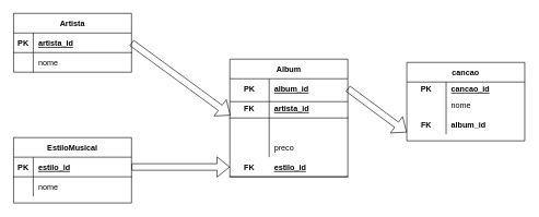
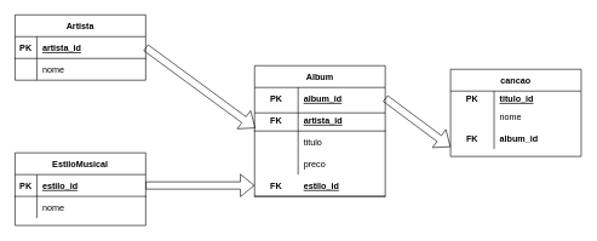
  <mxCell id="0" />
  <mxCell id="1" parent="0" />
  <mxCell id="2" value="Artista" style="shape=table;startSize=30;container=1;collapsible=1;childLayout=tableLayout;fixedRows=1;rowLines=0;fontStyle=1;align=center;resizeLast=1;" vertex="1" parent="1"><mxGeometry x="20" y="20" width="180" height="90" as="geometry" /></mxCell>
  <mxCell id="3" value="" style="shape=partialRectangle;collapsible=0;dropTarget=0;pointerEvents=0;fillColor=none;top=0;left=0;bottom=1;right=0;points=[[0,0.5],[1,0.5]];portConstraint=eastwest;" vertex="1" parent="2"><mxGeometry y="30" width="180" height="30" as="geometry" /></mxCell>
  <mxCell id="4" value="PK" style="shape=partialRectangle;connectable=0;fillColor=none;top=0;left=0;bottom=0;right=0;fontStyle=1;overflow=hidden;" vertex="1" parent="3"><mxGeometry width="30" height="30" as="geometry"><mxRectangle width="30" height="30" as="alternateBounds" /></mxGeometry></mxCell>
  <mxCell id="5" value="artista_id" style="shape=partialRectangle;connectable=0;fillColor=none;top=0;left=0;bottom=0;right=0;align=left;spacingLeft=6;fontStyle=5;overflow=hidden;" vertex="1" parent="3"><mxGeometry x="30" width="150" height="30" as="geometry"><mxRectangle width="150" height="30" as="alternateBounds" /></mxGeometry></mxCell>
  <mxCell id="6" value="" style="shape=partialRectangle;collapsible=0;dropTarget=0;pointerEvents=0;fillColor=none;top=0;left=0;bottom=0;right=0;points=[[0,0.5],[1,0.5]];portConstraint=eastwest;" vertex="1" parent="2"><mxGeometry y="60" width="180" height="30" as="geometry" /></mxCell>
  <mxCell id="7" value="" style="shape=partialRectangle;connectable=0;fillColor=none;top=0;left=0;bottom=0;right=0;editable=1;overflow=hidden;" vertex="1" parent="6"><mxGeometry width="30" height="30" as="geometry"><mxRectangle width="30" height="30" as="alternateBounds" /></mxGeometry></mxCell>
  <mxCell id="8" value="nome" style="shape=partialRectangle;connectable=0;fillColor=none;top=0;left=0;bottom=0;right=0;align=left;spacingLeft=6;overflow=hidden;" vertex="1" parent="6"><mxGeometry x="30" width="150" height="30" as="geometry"><mxRectangle width="150" height="30" as="alternateBounds" /></mxGeometry></mxCell>
  <mxCell id="9" value="EstiloMusical" style="shape=table;startSize=30;container=1;collapsible=1;childLayout=tableLayout;fixedRows=1;rowLines=0;fontStyle=1;align=center;resizeLast=1;" vertex="1" parent="1"><mxGeometry x="20" y="210" width="180" height="100" as="geometry" /></mxCell>
  <mxCell id="10" value="" style="shape=partialRectangle;collapsible=0;dropTarget=0;pointerEvents=0;fillColor=none;top=0;left=0;bottom=1;right=0;points=[[0,0.5],[1,0.5]];portConstraint=eastwest;" vertex="1" parent="9"><mxGeometry y="30" width="180" height="30" as="geometry" /></mxCell>
  <mxCell id="11" value="PK" style="shape=partialRectangle;connectable=0;fillColor=none;top=0;left=0;bottom=0;right=0;fontStyle=1;overflow=hidden;" vertex="1" parent="10"><mxGeometry width="30" height="30" as="geometry"><mxRectangle width="30" height="30" as="alternateBounds" /></mxGeometry></mxCell>
  <mxCell id="12" value="estilo_id" style="shape=partialRectangle;connectable=0;fillColor=none;top=0;left=0;bottom=0;right=0;align=left;spacingLeft=6;fontStyle=5;overflow=hidden;" vertex="1" parent="10"><mxGeometry x="30" width="150" height="30" as="geometry"><mxRectangle width="150" height="30" as="alternateBounds" /></mxGeometry></mxCell>
  <mxCell id="13" value="" style="shape=partialRectangle;collapsible=0;dropTarget=0;pointerEvents=0;fillColor=none;top=0;left=0;bottom=0;right=0;points=[[0,0.5],[1,0.5]];portConstraint=eastwest;" vertex="1" parent="9"><mxGeometry y="60" width="180" height="30" as="geometry" /></mxCell>
  <mxCell id="14" value="" style="shape=partialRectangle;connectable=0;fillColor=none;top=0;left=0;bottom=0;right=0;editable=1;overflow=hidden;" vertex="1" parent="13"><mxGeometry width="30" height="30" as="geometry"><mxRectangle width="30" height="30" as="alternateBounds" /></mxGeometry></mxCell>
  <mxCell id="15" value="nome" style="shape=partialRectangle;connectable=0;fillColor=none;top=0;left=0;bottom=0;right=0;align=left;spacingLeft=6;overflow=hidden;" vertex="1" parent="13"><mxGeometry x="30" width="150" height="30" as="geometry"><mxRectangle width="150" height="30" as="alternateBounds" /></mxGeometry></mxCell>
  <mxCell id="16" value="Album" style="shape=table;startSize=30;container=1;collapsible=1;childLayout=tableLayout;fixedRows=1;rowLines=0;fontStyle=1;align=center;resizeLast=1;" vertex="1" parent="1"><mxGeometry x="350" y="90" width="180" height="180" as="geometry" /></mxCell>
  <mxCell id="17" value="" style="shape=partialRectangle;collapsible=0;dropTarget=0;pointerEvents=0;fillColor=none;top=0;left=0;bottom=0;right=0;points=[[0,0.5],[1,0.5]];portConstraint=eastwest;" vertex="1" parent="16"><mxGeometry y="30" width="180" height="30" as="geometry" /></mxCell>
  <mxCell id="18" value="PK" style="shape=partialRectangle;connectable=0;fillColor=none;top=0;left=0;bottom=0;right=0;fontStyle=1;overflow=hidden;" vertex="1" parent="17"><mxGeometry width="60" height="30" as="geometry"><mxRectangle width="60" height="30" as="alternateBounds" /></mxGeometry></mxCell>
  <mxCell id="19" value="album_id" style="shape=partialRectangle;connectable=0;fillColor=none;top=0;left=0;bottom=0;right=0;align=left;spacingLeft=6;fontStyle=5;overflow=hidden;" vertex="1" parent="17"><mxGeometry x="60" width="120" height="30" as="geometry"><mxRectangle width="120" height="30" as="alternateBounds" /></mxGeometry></mxCell>
  <mxCell id="20" value="" style="shape=partialRectangle;collapsible=0;dropTarget=0;pointerEvents=0;fillColor=none;top=0;left=0;bottom=1;right=0;points=[[0,0.5],[1,0.5]];portConstraint=eastwest;" vertex="1" parent="16"><mxGeometry y="60" width="180" height="30" as="geometry" /></mxCell>
  <mxCell id="21" value="FK" style="shape=partialRectangle;connectable=0;fillColor=none;top=0;left=0;bottom=0;right=0;fontStyle=1;overflow=hidden;" vertex="1" parent="20"><mxGeometry width="60" height="30" as="geometry"><mxRectangle width="60" height="30" as="alternateBounds" /></mxGeometry></mxCell>
  <mxCell id="22" value="artista_id" style="shape=partialRectangle;connectable=0;fillColor=none;top=0;left=0;bottom=0;right=0;align=left;spacingLeft=6;fontStyle=5;overflow=hidden;" vertex="1" parent="20"><mxGeometry x="60" width="120" height="30" as="geometry"><mxRectangle width="120" height="30" as="alternateBounds" /></mxGeometry></mxCell>
  <mxCell id="23" value="" style="shape=partialRectangle;collapsible=0;dropTarget=0;pointerEvents=0;fillColor=none;top=0;left=0;bottom=0;right=0;points=[[0,0.5],[1,0.5]];portConstraint=eastwest;" vertex="1" parent="16"><mxGeometry y="90" width="180" height="30" as="geometry" /></mxCell>
  <mxCell id="24" value="" style="shape=partialRectangle;connectable=0;fillColor=none;top=0;left=0;bottom=0;right=0;editable=1;overflow=hidden;" vertex="1" parent="23"><mxGeometry width="60" height="30" as="geometry"><mxRectangle width="60" height="30" as="alternateBounds" /></mxGeometry></mxCell>
+ <mxCell id="25" value="titulo" style="shape=partialRectangle;connectable=0;fillColor=none;top=0;left=0;bottom=0;right=0;align=left;spacingLeft=6;overflow=hidden;" vertex="1" parent="23"><mxGeometry x="60" width="120" height="30" as="geometry"><mxRectangle width="120" height="30" as="alternateBounds" /></mxGeometry></mxCell>
  <mxCell id="26" value="" style="shape=partialRectangle;collapsible=0;dropTarget=0;pointerEvents=0;fillColor=none;top=0;left=0;bottom=0;right=0;points=[[0,0.5],[1,0.5]];portConstraint=eastwest;" vertex="1" parent="16"><mxGeometry y="120" width="180" height="30" as="geometry" /></mxCell>
  <mxCell id="27" value="" style="shape=partialRectangle;connectable=0;fillColor=none;top=0;left=0;bottom=0;right=0;editable=1;overflow=hidden;" vertex="1" parent="26"><mxGeometry width="60" height="30" as="geometry"><mxRectangle width="60" height="30" as="alternateBounds" /></mxGeometry></mxCell>
  <mxCell id="28" value="preco" style="shape=partialRectangle;connectable=0;fillColor=none;top=0;left=0;bottom=0;right=0;align=left;spacingLeft=6;overflow=hidden;" vertex="1" parent="26"><mxGeometry x="60" width="120" height="30" as="geometry"><mxRectangle width="120" height="30" as="alternateBounds" /></mxGeometry></mxCell>
  <mxCell id="29" value="cancao" style="shape=table;startSize=30;container=1;collapsible=1;childLayout=tableLayout;fixedRows=1;rowLines=0;fontStyle=1;align=center;resizeLast=1;" vertex="1" parent="1"><mxGeometry x="620" y="95" width="180" height="120" as="geometry" /></mxCell>
  <mxCell id="30" value="" style="shape=partialRectangle;collapsible=0;dropTarget=0;pointerEvents=0;fillColor=none;top=0;left=0;bottom=0;right=0;points=[[0,0.5],[1,0.5]];portConstraint=eastwest;" vertex="1" parent="29"><mxGeometry y="30" width="180" height="20" as="geometry" /></mxCell>
  <mxCell id="31" value="PK" style="shape=partialRectangle;connectable=0;fillColor=none;top=0;left=0;bottom=0;right=0;fontStyle=1;overflow=hidden;" vertex="1" parent="30"><mxGeometry width="60" height="20" as="geometry"><mxRectangle width="60" height="20" as="alternateBounds" /></mxGeometry></mxCell>
- <mxCell id="32" value="cancao_id" style="shape=partialRectangle;connectable=0;fillColor=none;top=0;left=0;bottom=0;right=0;align=left;spacingLeft=6;fontStyle=5;overflow=hidden;" vertex="1" parent="30"><mxGeometry x="60" width="120" height="20" as="geometry"><mxRectangle width="120" height="20" as="alternateBounds" /></mxGeometry></mxCell>
+ <mxCell id="32" value="titulo_id" style="shape=partialRectangle;connectable=0;fillColor=none;top=0;left=0;bottom=0;right=0;align=left;spacingLeft=6;fontStyle=5;overflow=hidden;" vertex="1" parent="30"><mxGeometry x="60" width="120" height="20" as="geometry"><mxRectangle width="120" height="20" as="alternateBounds" /></mxGeometry></mxCell>
  <mxCell id="33" value="" style="shape=partialRectangle;collapsible=0;dropTarget=0;pointerEvents=0;fillColor=none;top=0;left=0;bottom=0;right=0;points=[[0,0.5],[1,0.5]];portConstraint=eastwest;" vertex="1" parent="29"><mxGeometry y="50" width="180" height="30" as="geometry" /></mxCell>
  <mxCell id="34" value="" style="shape=partialRectangle;connectable=0;fillColor=none;top=0;left=0;bottom=0;right=0;editable=1;overflow=hidden;" vertex="1" parent="33"><mxGeometry width="60" height="30" as="geometry"><mxRectangle width="60" height="30" as="alternateBounds" /></mxGeometry></mxCell>
  <mxCell id="35" value="nome" style="shape=partialRectangle;connectable=0;fillColor=none;top=0;left=0;bottom=0;right=0;align=left;spacingLeft=6;overflow=hidden;" vertex="1" parent="33"><mxGeometry x="60" width="120" height="30" as="geometry"><mxRectangle width="120" height="30" as="alternateBounds" /></mxGeometry></mxCell>
  <mxCell id="36" value="" style="shape=partialRectangle;collapsible=0;dropTarget=0;pointerEvents=0;fillColor=none;top=0;left=0;bottom=0;right=0;points=[[0,0.5],[1,0.5]];portConstraint=eastwest;" vertex="1" parent="29"><mxGeometry y="80" width="180" height="30" as="geometry" /></mxCell>
  <mxCell id="37" value="FK" style="shape=partialRectangle;connectable=0;fillColor=none;top=0;left=0;bottom=0;right=0;editable=1;overflow=hidden;shadow=0;labelBorderColor=none;labelBackgroundColor=none;fontStyle=1" vertex="1" parent="36"><mxGeometry width="60" height="30" as="geometry"><mxRectangle width="60" height="30" as="alternateBounds" /></mxGeometry></mxCell>
  <mxCell id="38" value="album_id" style="shape=partialRectangle;connectable=0;fillColor=none;top=0;left=0;bottom=0;right=0;align=left;spacingLeft=6;overflow=hidden;fontStyle=1" vertex="1" parent="36"><mxGeometry x="60" width="120" height="30" as="geometry"><mxRectangle width="120" height="30" as="alternateBounds" /></mxGeometry></mxCell>
  <mxCell id="39" value="" style="shape=partialRectangle;collapsible=0;dropTarget=0;pointerEvents=0;fillColor=none;top=0;left=0;bottom=1;right=0;points=[[0,0.5],[1,0.5]];portConstraint=eastwest;" vertex="1" parent="1"><mxGeometry x="350" y="240" width="180" height="30" as="geometry" /></mxCell>
  <mxCell id="40" value="FK" style="shape=partialRectangle;connectable=0;fillColor=none;top=0;left=0;bottom=0;right=0;fontStyle=1;overflow=hidden;" vertex="1" parent="39"><mxGeometry width="60" height="30" as="geometry"><mxRectangle width="60" height="30" as="alternateBounds" /></mxGeometry></mxCell>
  <mxCell id="41" value="estilo_id" style="shape=partialRectangle;connectable=0;fillColor=none;top=0;left=0;bottom=0;right=0;align=left;spacingLeft=6;fontStyle=5;overflow=hidden;" vertex="1" parent="39"><mxGeometry x="60" width="120" height="30" as="geometry"><mxRectangle width="120" height="30" as="alternateBounds" /></mxGeometry></mxCell>
  <mxCell id="42" value="" style="line;strokeWidth=1;rotatable=0;dashed=0;labelPosition=right;align=left;verticalAlign=middle;spacingTop=0;spacingLeft=6;points=[];portConstraint=eastwest;" vertex="1" parent="1"><mxGeometry x="350" y="150" width="180" height="10" as="geometry" /></mxCell>
  <mxCell id="43" value="" style="shape=flexArrow;endArrow=classic;html=1;rounded=0;exitX=1;exitY=0.5;exitDx=0;exitDy=0;entryX=0.006;entryY=0.867;entryDx=0;entryDy=0;entryPerimeter=0;" edge="1" parent="1" source="3" target="20"><mxGeometry width="50" height="50" relative="1" as="geometry"><mxPoint x="280" y="210" as="sourcePoint" /><mxPoint x="330" y="160" as="targetPoint" /></mxGeometry></mxCell>
  <mxCell id="44" value="" style="shape=flexArrow;endArrow=classic;html=1;rounded=0;" edge="1" parent="1" source="10" target="39"><mxGeometry width="50" height="50" relative="1" as="geometry"><mxPoint x="280" y="210" as="sourcePoint" /><mxPoint x="330" y="160" as="targetPoint" /></mxGeometry></mxCell>
  <mxCell id="45" value="" style="shape=flexArrow;endArrow=classic;html=1;rounded=0;exitX=1;exitY=0.5;exitDx=0;exitDy=0;entryX=0;entryY=0.9;entryDx=0;entryDy=0;entryPerimeter=0;" edge="1" parent="1" source="17" target="36"><mxGeometry width="50" height="50" relative="1" as="geometry"><mxPoint x="570" y="210" as="sourcePoint" /><mxPoint x="620" y="160" as="targetPoint" /></mxGeometry></mxCell>
